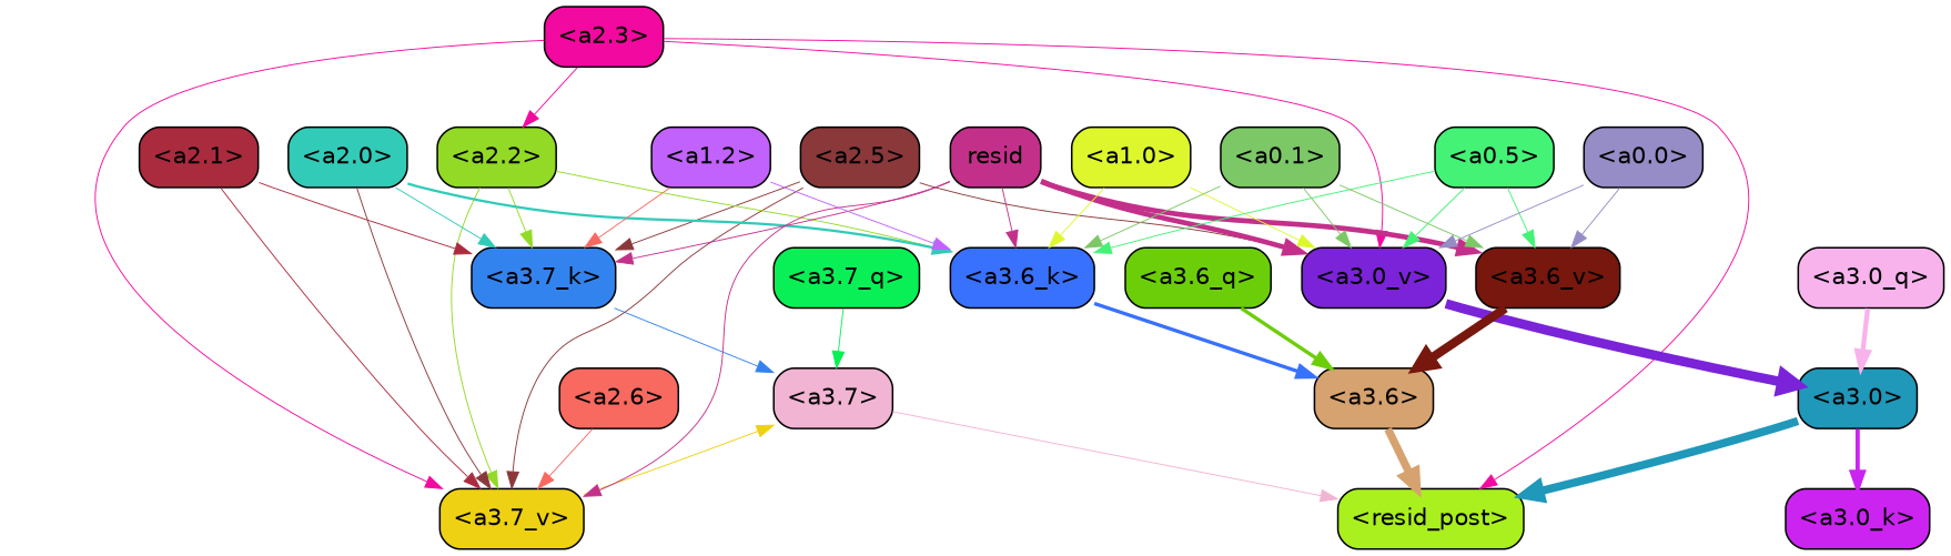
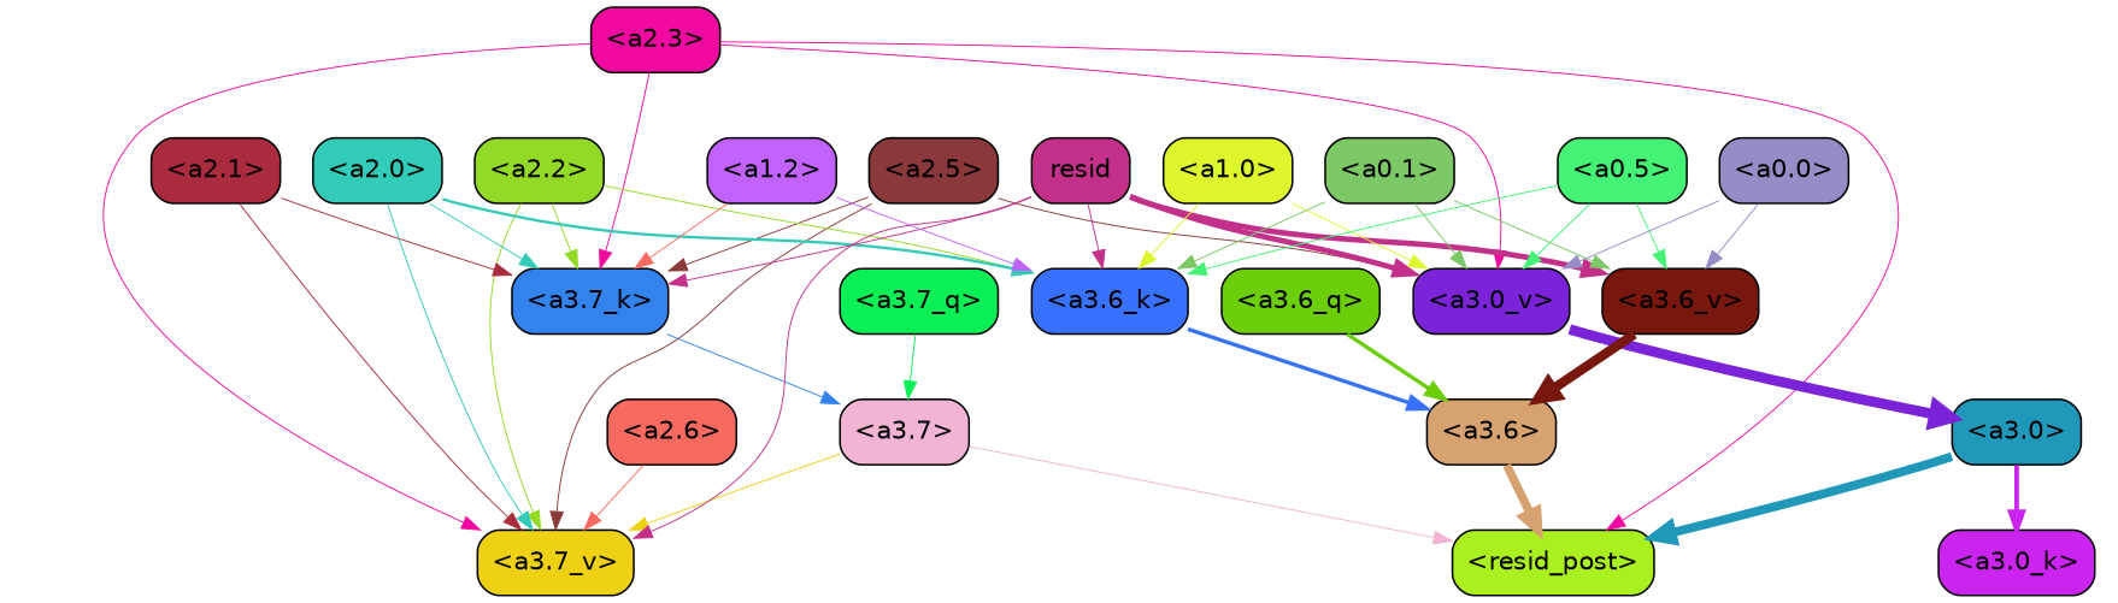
  strict digraph {
    splines=true
    node [color=black fontname=Helvetica shape=box style="filled, rounded"]
    edge [color="#c3308a" penwidth=0.6]
    "<a3.7>" [fillcolor="#f2b4d3"]
    "<resid_post>" [fillcolor="#aaef1e"]
    "<a3.6>" [fillcolor="#d6a26f"]
    "<a3.0>" [fillcolor="#1f98ba"]
    "<a3.0_k>" [fillcolor="#cb24f1"]
    "<a2.3>" [fillcolor="#f2099f"]
    "<a3.7_k>" [fillcolor="#3383ef"]
    "<a3.7_v>" [fillcolor="#eed112"]
    "<a3.0_v>" [fillcolor="#7a23d8"]
    "<a3.7_q>" [fillcolor="#08f055"]
    "<a3.6_q>" [fillcolor="#6cce09"]
-   "<a3.0_q>" [fillcolor="#f8b3ec"]
    "<a3.6_k>" [fillcolor="#3871fd"]
    "<a3.6_v>" [fillcolor="#77170d"]
    "<a2.6>" [fillcolor="#f86960"]
    "<a2.5>" [fillcolor="#8a383a"]
    "<a2.2>" [fillcolor="#92da25"]
    "<a2.1>" [fillcolor="#ab2b3e"]
    "<a2.0>" [fillcolor="#32cbb8"]
    n20 [fillcolor="#c3308a" label=resid]
    "<a1.2>" [fillcolor="#c262fd"]
    "<a1.0>" [fillcolor="#def72d"]
    "<a0.5>" [fillcolor="#44f276"]
    "<a0.1>" [fillcolor="#7cc766"]
    "<a0.0>" [fillcolor="#968cc6"]
    "<a3.7>" -> "<resid_post>" [color="#f2b4d3"]
    "<a3.6>" -> "<resid_post>" [color="#d6a26f" penwidth=4.7534414529800415]
    "<a3.0>" -> "<resid_post>" [color="#1f98ba" penwidth=4.898576855659485]
    "<a3.0>" -> "<a3.0_k>" [color="#cb24f1" penwidth=2.520303964614868]
    "<a2.3>" -> "<resid_post>" [color="#f2099f"]
-   "<a2.3>" -> "<a2.2>" [color="#f2099f"]
+   "<a2.3>" -> "<a3.7_k>" [color="#f2099f"]
    "<a2.3>" -> "<a3.7_v>" [color="#f2099f"]
    "<a2.3>" -> "<a3.0_v>" [color="#f2099f"]
    "<a3.7_k>" -> "<a3.7>" [color="#3383ef"]
-   "<a3.7_v>" -> "<a3.7>" [color="#eed112"]
+   "<a3.7>" -> "<a3.7_v>" [color="#eed112"]
    "<a3.0_v>" -> "<a3.0>" [color="#7a23d8" penwidth=5.680712580680847]
    "<a3.7_q>" -> "<a3.7>" [color="#08f055"]
    "<a3.6_q>" -> "<a3.6>" [color="#6cce09" penwidth=2.160832464694977]
-   "<a3.0_q>" -> "<a3.0>" [color="#f8b3ec" penwidth=2.870753765106201]
    "<a3.6_k>" -> "<a3.6>" [color="#3871fd" penwidth=2.13908451795578]
    "<a3.6_v>" -> "<a3.6>" [color="#77170d" penwidth=5.297133803367615]
    "<a2.6>" -> "<a3.7_v>" [color="#f86960"]
    "<a2.5>" -> "<a3.7_k>" [color="#8a383a"]
    "<a2.5>" -> "<a3.7_v>" [color="#8a383a"]
    "<a2.5>" -> "<a3.0_v>" [color="#8a383a"]
    "<a2.2>" -> "<a3.7_k>" [color="#92da25"]
    "<a2.2>" -> "<a3.7_v>" [color="#92da25"]
    "<a2.2>" -> "<a3.6_k>" [color="#92da25"]
    "<a2.1>" -> "<a3.7_k>" [color="#ab2b3e"]
    "<a2.1>" -> "<a3.7_v>" [color="#ab2b3e"]
    "<a2.0>" -> "<a3.7_k>" [color="#32cbb8"]
-   "<a2.0>" -> "<a3.7_v>" [color="#8a383a"]
+   "<a2.0>" -> "<a3.7_v>" [color="#32cbb8"]
    "<a2.0>" -> "<a3.6_k>" [color="#32cbb8" penwidth=1.4957321882247925]
    n20 -> "<a3.7_k>"
    n20 -> "<a3.7_v>"
    n20 -> "<a3.0_v>" [penwidth=3.0212591886520386]
    n20 -> "<a3.6_k>"
    n20 -> "<a3.6_v>" [penwidth=3.067279100418091]
    "<a1.2>" -> "<a3.7_k>" [color="#f86960"]
    "<a1.2>" -> "<a3.6_k>" [color="#c262fd"]
    "<a1.0>" -> "<a3.0_v>" [color="#def72d"]
    "<a1.0>" -> "<a3.6_k>" [color="#def72d"]
    "<a0.5>" -> "<a3.0_v>" [color="#44f276" penwidth=0.648682102560997]
    "<a0.5>" -> "<a3.6_k>" [color="#44f276"]
    "<a0.5>" -> "<a3.6_v>" [color="#44f276"]
    "<a0.1>" -> "<a3.0_v>" [color="#7cc766"]
    "<a0.1>" -> "<a3.6_k>" [color="#7cc766"]
    "<a0.1>" -> "<a3.6_v>" [color="#7cc766"]
    "<a0.0>" -> "<a3.0_v>" [color="#968cc6"]
    "<a0.0>" -> "<a3.6_v>" [color="#968cc6"]
  }
